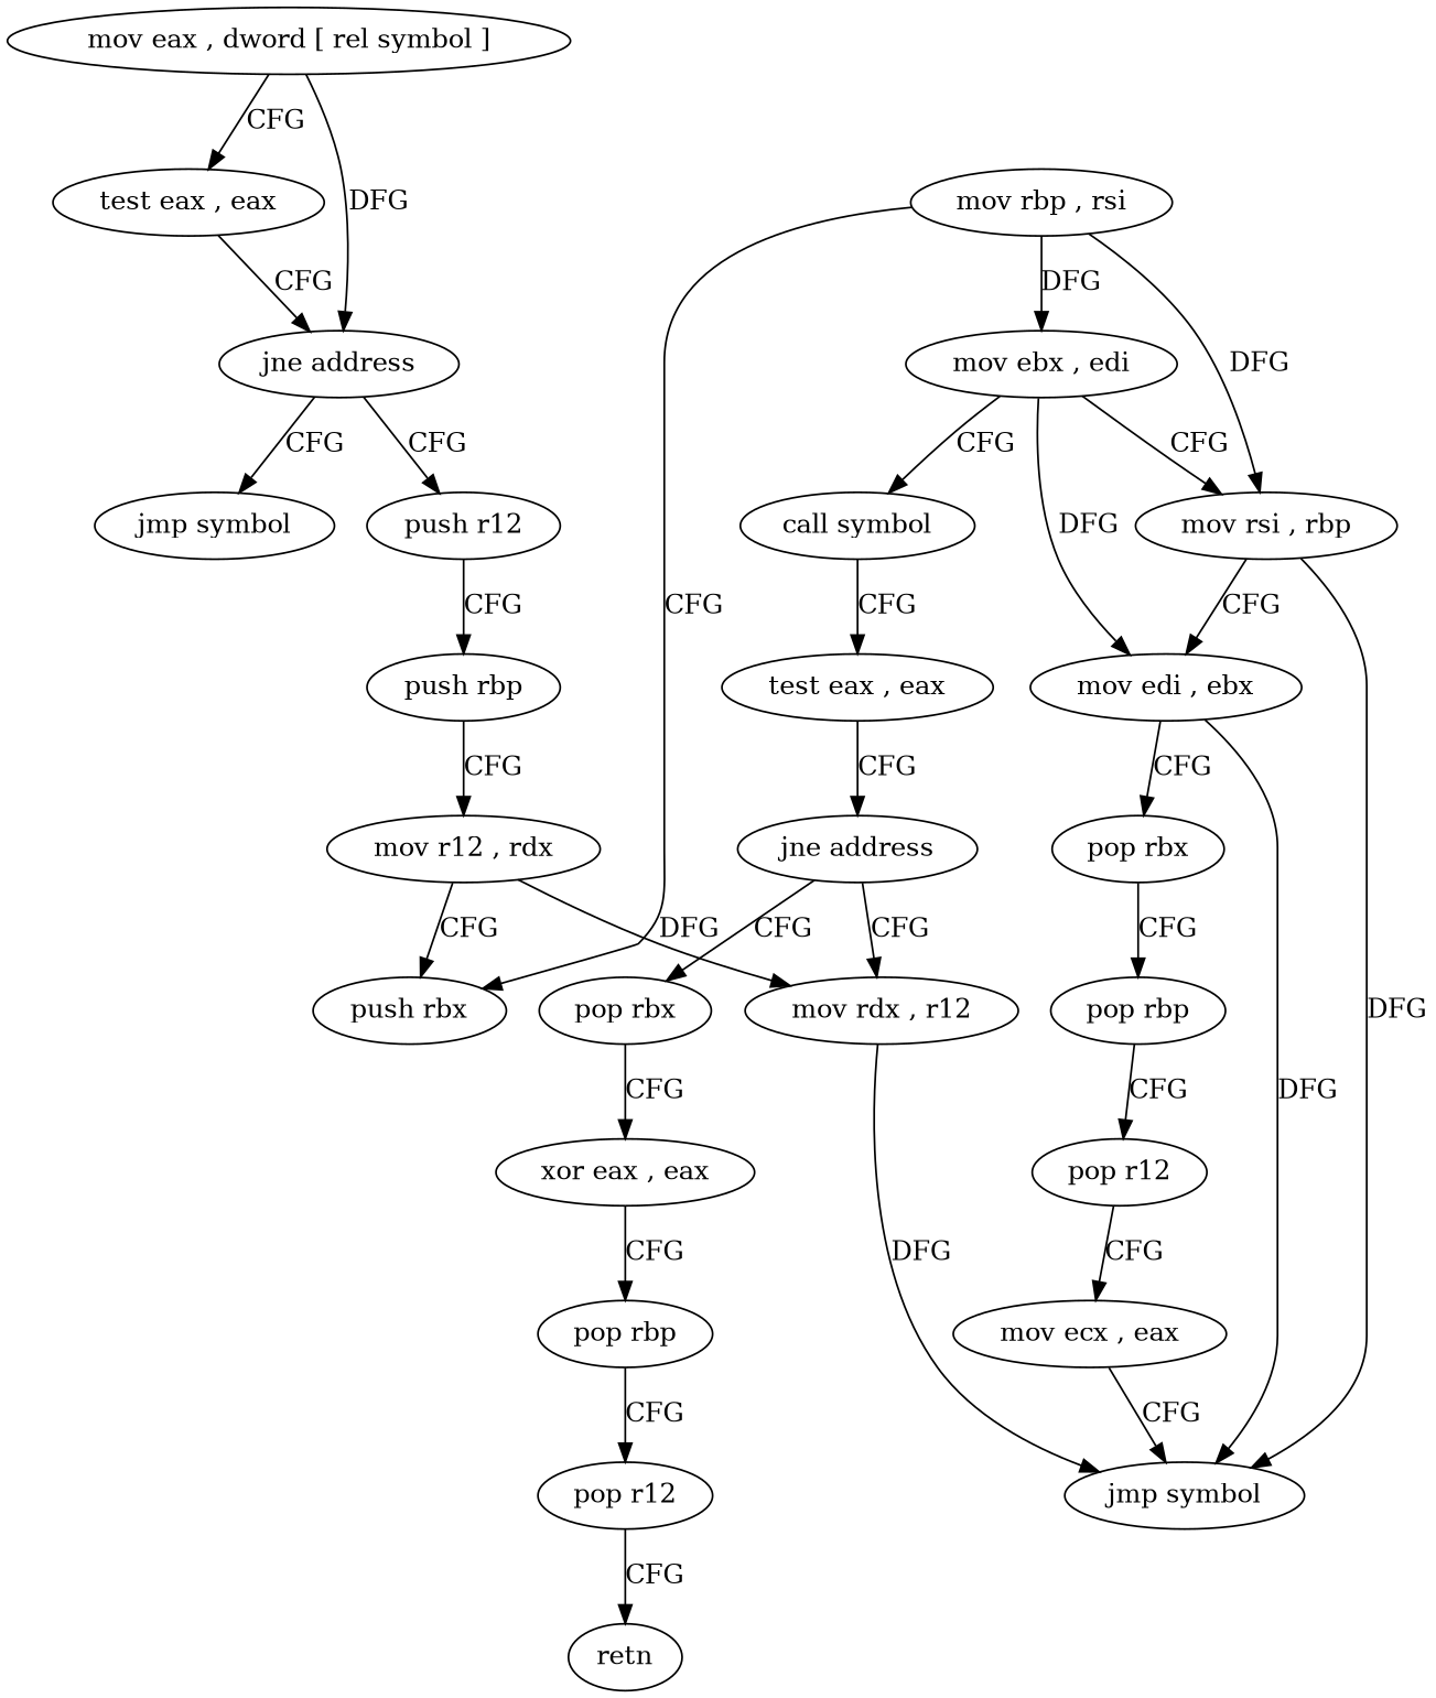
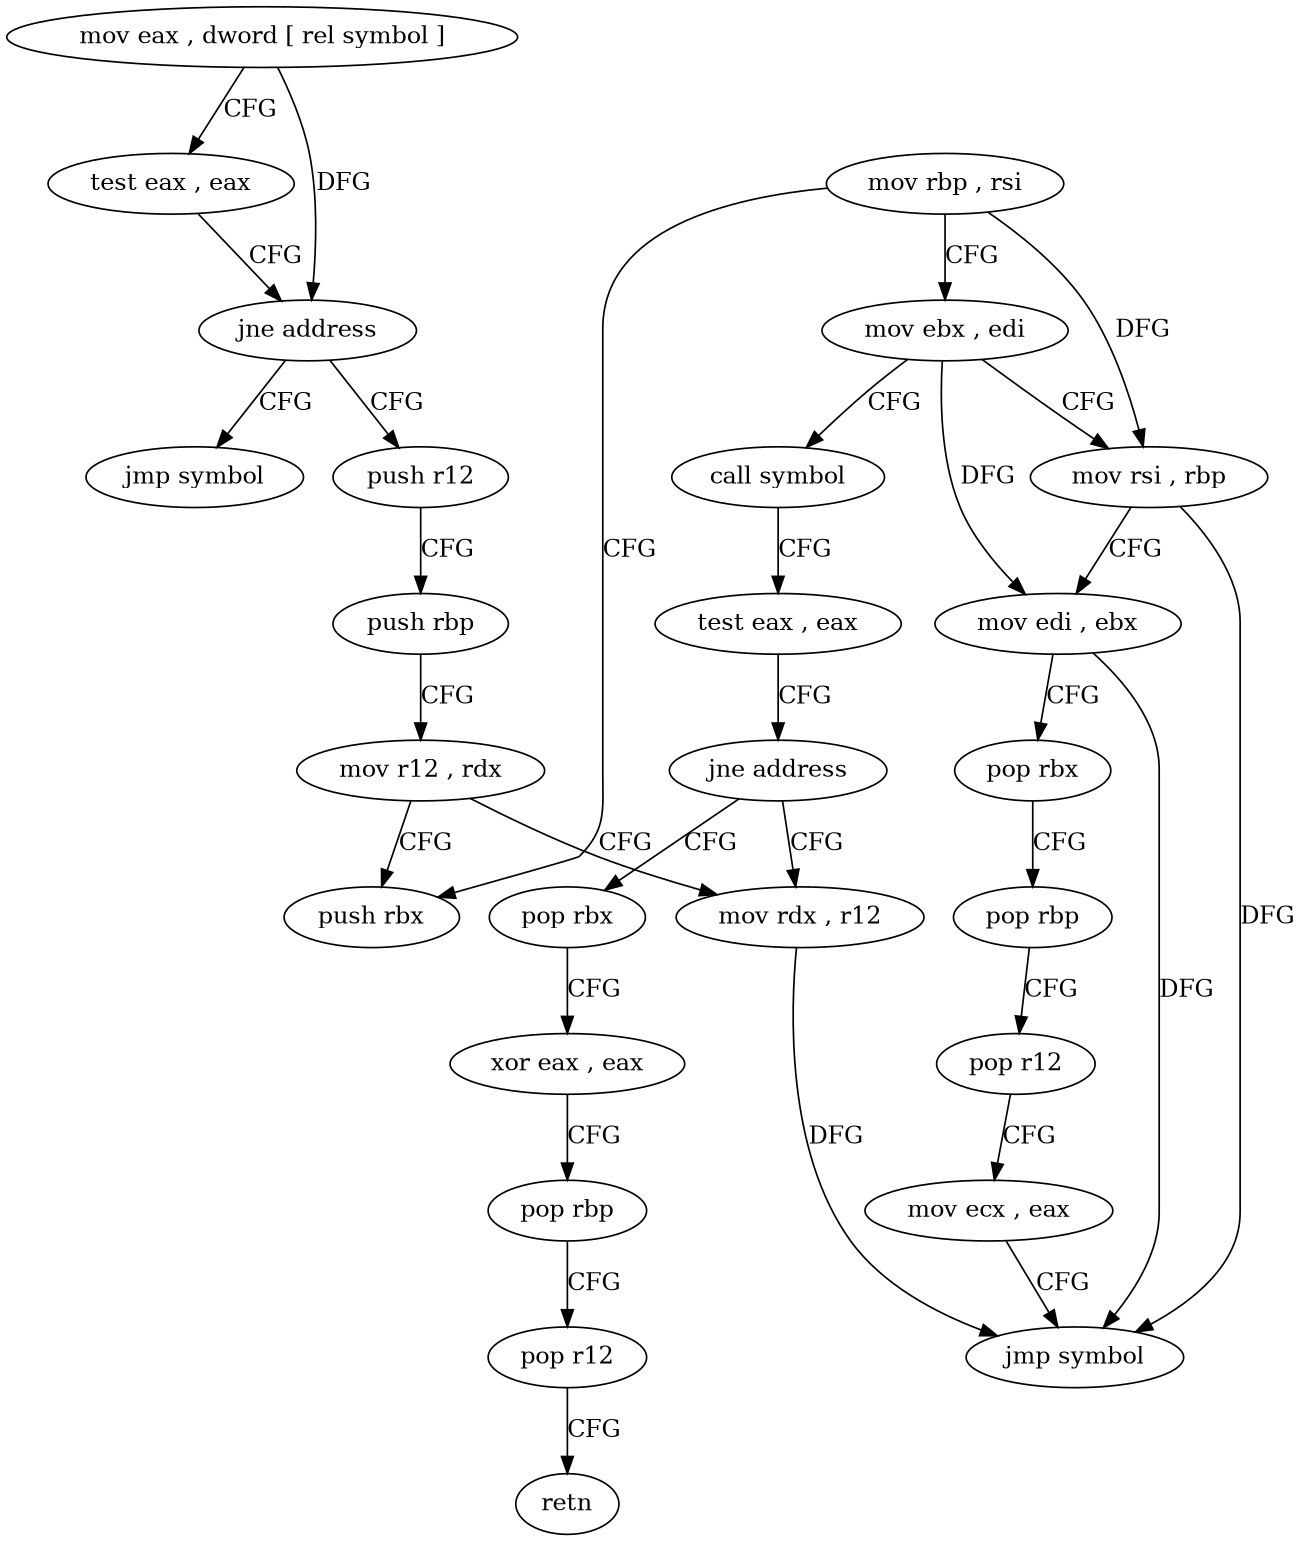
  digraph {
    n1 [label="mov eax , dword [ rel symbol ]"]
    n2 [label="test eax , eax"]
    n3 [label="jne address"]
    n4 [label="jmp symbol"]
    n5 [label="push r12"]
    n6 [label="push rbp"]
    n7 [label="mov r12 , rdx"]
    n8 [label="push rbx"]
    n9 [label="mov rdx , r12"]
    n10 [label="jmp symbol"]
    n11 [label="mov rbp , rsi"]
    n12 [label="mov ebx , edi"]
    n13 [label="mov rsi , rbp"]
    n14 [label="call symbol"]
    n15 [label="mov edi , ebx"]
    n16 [label="test eax , eax"]
    n17 [label="pop rbx"]
    n18 [label="jne address"]
    n19 [label="pop rbx"]
    n20 [label="xor eax , eax"]
    n21 [label="pop rbp"]
    n22 [label="pop rbp"]
    n23 [label="pop r12"]
    n24 [label="mov ecx , eax"]
    n25 [label="pop r12"]
    n26 [label=retn]
    n1 -> n2 [label=CFG]
    n1 -> n3 [label=DFG]
    n2 -> n3 [label=CFG]
    n3 -> n4 [label=CFG]
    n3 -> n5 [label=CFG]
    n5 -> n6 [label=CFG]
    n6 -> n7 [label=CFG]
    n7 -> n8 [label=CFG]
-   n7 -> n9 [label=DFG]
+   n7 -> n9 [label=CFG]
    n9 -> n10 [label=DFG]
    n11 -> n8 [label=CFG]
-   n11 -> n12 [label=DFG]
+   n11 -> n12 [label=CFG]
    n11 -> n13 [label=DFG]
    n12 -> n13 [label=CFG]
    n12 -> n14 [label=CFG]
    n12 -> n15 [label=DFG]
    n13 -> n10 [label=DFG]
    n13 -> n15 [label=CFG]
    n14 -> n16 [label=CFG]
    n15 -> n10 [label=DFG]
    n15 -> n17 [label=CFG]
    n16 -> n18 [label=CFG]
    n17 -> n22 [label=CFG]
    n18 -> n9 [label=CFG]
    n18 -> n19 [label=CFG]
    n19 -> n20 [label=CFG]
    n20 -> n21 [label=CFG]
    n21 -> n25 [label=CFG]
    n22 -> n23 [label=CFG]
    n23 -> n24 [label=CFG]
    n24 -> n10 [label=CFG]
    n25 -> n26 [label=CFG]
  }
